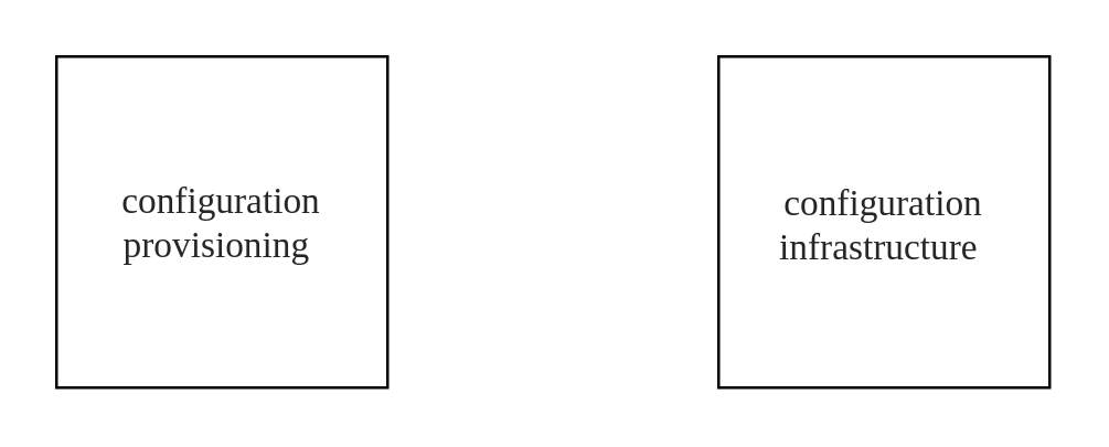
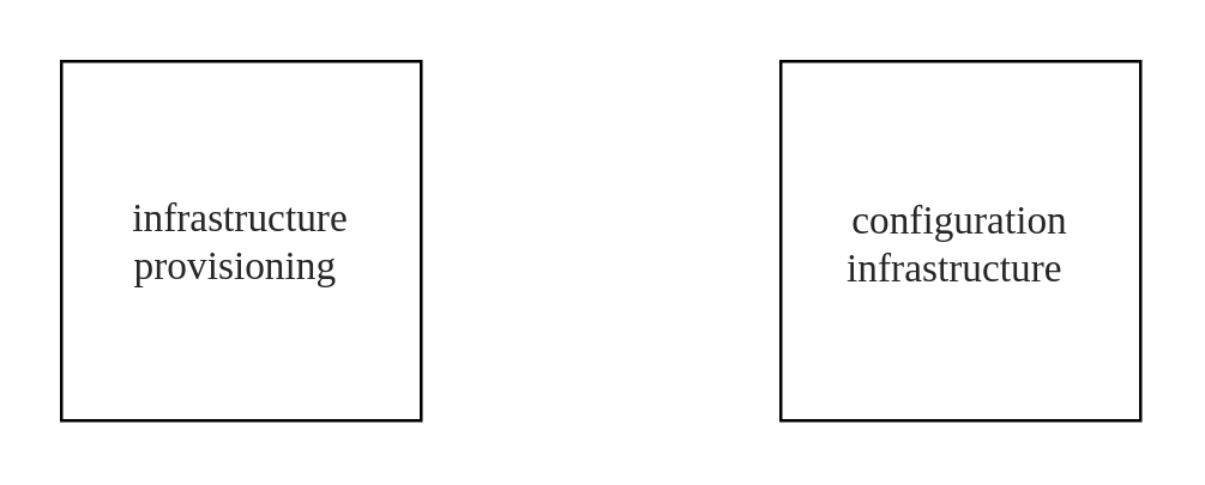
  <mxCell id="0" />
  <mxCell id="1" parent="0" />
- <mxCell id="2" value="&lt;br&gt;  &lt;br&gt;&lt;span style=&quot;color: rgb(38 , 38 , 38) ; font-family: &amp;#34;newbaskerville&amp;#34; ; font-size: 10pt&quot;&gt;&lt;br&gt;configuration provisioning&amp;nbsp;&lt;/span&gt;&lt;br&gt;&lt;div class=&quot;page&quot; title=&quot;Page 32&quot;&gt;&lt;div class=&quot;layoutArea&quot;&gt;&lt;div class=&quot;column&quot;&gt;&lt;br&gt;    &lt;/div&gt;&lt;br&gt;   &lt;/div&gt;&lt;br&gt;  &lt;/div&gt;" style="whiteSpace=wrap;html=1;aspect=fixed;" vertex="1" parent="1"><mxGeometry x="20" y="20" width="120" height="120" as="geometry" /></mxCell>
+ <mxCell id="2" value="&lt;br&gt;  &lt;br&gt;&lt;span style=&quot;color: rgb(38 , 38 , 38) ; font-family: &amp;#34;newbaskerville&amp;#34; ; font-size: 10pt&quot;&gt;&lt;br&gt;infrastructure provisioning&amp;nbsp;&lt;/span&gt;&lt;br&gt;&lt;div class=&quot;page&quot; title=&quot;Page 32&quot;&gt;&lt;div class=&quot;layoutArea&quot;&gt;&lt;div class=&quot;column&quot;&gt;&lt;br&gt;    &lt;/div&gt;&lt;br&gt;   &lt;/div&gt;&lt;br&gt;  &lt;/div&gt;" style="whiteSpace=wrap;html=1;aspect=fixed;" vertex="1" parent="1"><mxGeometry x="20" y="20" width="120" height="120" as="geometry" /></mxCell>
  <mxCell id="3" value="&lt;br&gt;&lt;span style=&quot;color: rgb(38 , 38 , 38) ; font-family: &amp;#34;newbaskerville&amp;#34; ; font-size: 10pt&quot;&gt;&lt;br&gt;&lt;br&gt;configuration infrastructure&lt;/span&gt;&lt;span style=&quot;font-size: 10pt ; font-family: &amp;#34;newbaskerville&amp;#34; ; color: rgb(38 , 38 , 38)&quot;&gt;&amp;nbsp;&lt;/span&gt;&lt;br&gt;&lt;div class=&quot;page&quot; title=&quot;Page 32&quot;&gt;&lt;div class=&quot;layoutArea&quot;&gt;&lt;div class=&quot;column&quot;&gt;&lt;br&gt;    &lt;/div&gt;&lt;br&gt;   &lt;/div&gt;&lt;br&gt;  &lt;/div&gt;" style="whiteSpace=wrap;html=1;aspect=fixed;" vertex="1" parent="1"><mxGeometry x="260" y="20" width="120" height="120" as="geometry" /></mxCell>
